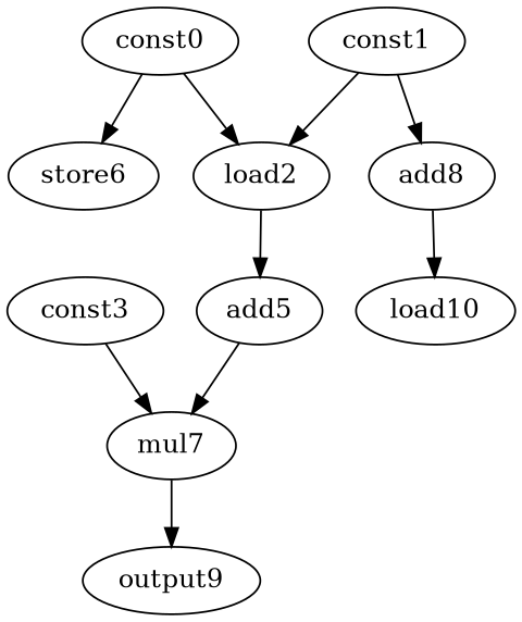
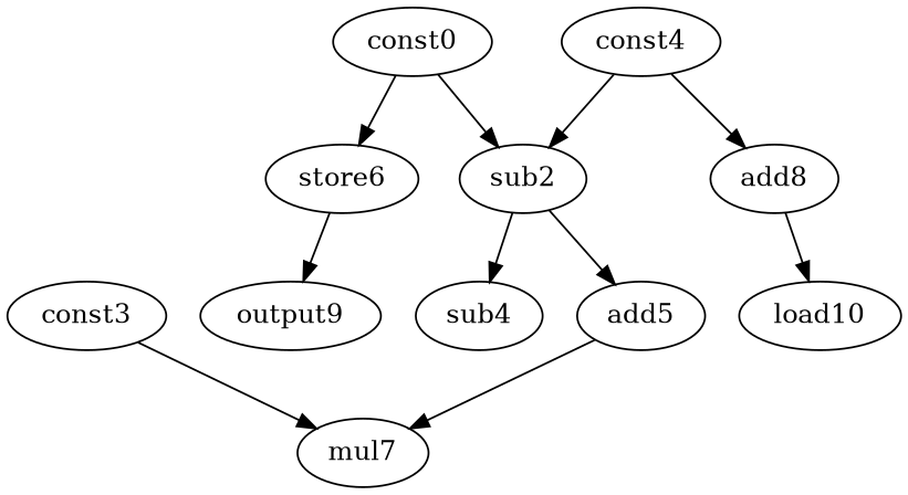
  digraph {
    node [opcode=const]
    edge [operand=0]
-   load2 [opcode=load]
+   load2 [opcode=load label=sub2]
    const0
    store6 [opcode=store]
    add5 [opcode=add]
+   sub4 [opcode=sub]
    mul7 [opcode=mul]
-   const1
+   const1 [label=const4]
    add8 [opcode=add]
    n9 [label=load10 opcode=output]
    const3
    output9 [opcode=output]
    load2 -> add5 [operand=1]
+   load2 -> sub4 [operand=1]
    const0 -> load2
    const0 -> store6
    add5 -> mul7 [operand=1]
-   mul7 -> output9
+   store6 -> output9
    const1 -> load2
    const1 -> add8
    add8 -> n9
    const3 -> mul7
  }
